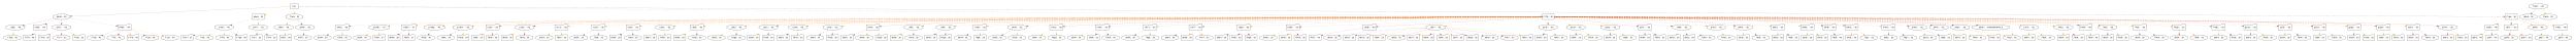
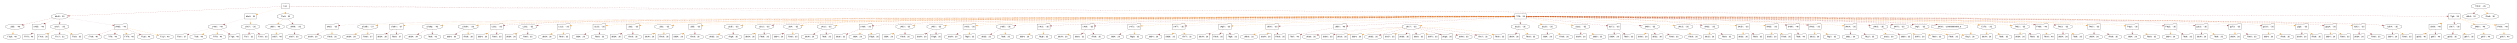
  digraph {
    fontname="Liberation Mono"
    node [fontname="Liberation Mono" shape=folder]
    edge [color=brown fontname="Liberation Mono" style=dotted]
    n1 [label=root]
    n2 [label="d6d5: 35" shape=octagon]
    n3 [label="d6e6: 35"]
    n4 [label="f7e8: 35" shape=octagon]
    n5 [label="f7f8: 35"]
    n6 [label="f7g6: 35"]
    n7 [label="c3d5: -40" shape=octagon]
    n8 [label="c4d5: -40"]
    n9 [label="c8e7: -35" shape=octagon]
    n10 [label="d4d5: -40"]
    n11 [label="c4e6: -40" shape=octagon]
    n12 [label="c8e7: -35" shape=octagon]
    n13 [label="c8d6: -40" shape=octagon]
    n14 [label="d4h8: -35" shape=octagon]
    n15 [label="a4a5: -35"]
    n16 [label="a7a8b: -37" shape=octagon]
    n17 [label="a7a8n: -37"]
    n18 [label="a7a8q: -43" shape=octagon]
    n19 [label="a7a8r: -39" shape=octagon]
    n20 [label="c1b1: -35"]
    n21 [label="c1b2: -35" shape=octagon]
    n22 [label="c1c2: -35"]
    n23 [label="c1d2: -35"]
    n24 [label="c3a2: -35"]
    n25 [label="c3b1: -35" shape=octagon]
    n26 [label="c3b5: -35"]
    n27 [label="c3d5: -35" shape=octagon]
    n28 [label="c3e2: -35" shape=octagon]
    n29 [label="c3e4: -35" shape=octagon]
    n30 [label="c4a2: -35" shape=octagon]
    n31 [label="c4a6: -35"]
    n32 [label="c4b3: -35" shape=octagon]
    n33 [label="c4b5: -35" shape=octagon]
    n34 [label="c4d3: -35"]
    n35 [label="c4d5: -35" shape=octagon]
    n36 [label="c4e2: -35"]
    n37 [label="c4e6: -35"]
    n38 [label="c4f1: -35"]
    n39 [label="c4f7: -35"]
    n40 [label="c4g8: -35"]
    n41 [label="c8b6: -35"]
    n42 [label="c8d6: -40"]
    n43 [label="c8e7: -35" shape=octagon]
    n44 [label="d1d2: -35" shape=octagon]
    n45 [label="d1d3: -35" shape=octagon]
    n46 [label="d1e1: -35" shape=octagon]
    n47 [label="d1f1: -35"]
    n48 [label="d4b6: -35" shape=octagon]
    n49 [label="d4c5: -35" shape=octagon]
    n50 [label="d4d2: -35" shape=octagon]
    n51 [label="d4d3: -35"]
    n52 [label="d4d5: -35"]
    n53 [label="d4d6: -40"]
    n54 [label="d4e3: -35"]
    n55 [label="d4e4: -35"]
    n56 [label="d4e5: -35" shape=octagon]
    n57 [label="d4f6: -35" shape=octagon]
    n58 [label="d4g7: -35" shape=octagon]
    n59 [label="d4h8: -10000000000.0" shape=octagon]
    n60 [label="f2f3: -35" shape=octagon]
    n61 [label="f4d2: -35" shape=octagon]
    n62 [label="f4d6: -40"]
    n63 [label="f4e3: -35" shape=octagon]
    n64 [label="f4e5: -35"]
    n65 [label="f4g3: -35"]
    n66 [label="f4g5: -35"]
    n67 [label="g1e2: -35"]
    n68 [label="g1f3: -35"]
    n69 [label="g1h3: -35"]
    n70 [label="g2g3: -35"]
    n71 [label="g2g4: -35"]
    n72 [label="h2h3: -35"]
    n73 [label="h2h4: -35" shape=octagon]
    n74 [label="f8g7: 26" shape=octagon]
    n75 [label="c8d6: -40"]
    n76 [label="c8e7: -35"]
    n77 [label="d4d6: -40" shape=octagon]
    n78 [label="f4d6: -40"]
    n79 [label="f7g8: 40" shape=octagon]
    n80 [label="f7f8: 40"]
    n81 [label="f7e6: 35"]
    n82 [label="f7e7: 32" shape=octagon]
    n83 [label="f7e8: 35"]
    n84 [label="f7e8: 40" shape=octagon]
    n85 [label="f7f6: 40" shape=octagon]
    n86 [label="f7f8: 40"]
    n87 [label="f7g6: 40" shape=octagon]
    n88 [label="f7g7: 40" shape=octagon]
    n89 [label="f7e6: 37"]
    n90 [label="f7e8: 40" shape=octagon]
    n91 [label="f7f8: 40" shape=octagon]
    n92 [label="f7g6: 40"]
    n93 [label="f7e7: 32"]
    n94 [label="f7e8: 35"]
    n95 [label="e8d7: 40"]
    n96 [label="e8d7: 35" shape=octagon]
    n97 [label="d6d4: 26" shape=octagon]
    n98 [label="f8e8: 35" shape=octagon]
    n99 [label="d6d4: 28" shape=octagon]
    n100 [label="f8e8: 37"]
    n101 [label="d6d4: 28"]
    n102 [label="f8e8: 37"]
+   n103 [label="d6d4: 34" shape=octagon]
    n104 [label="f8e8: 43" shape=octagon]
    n105 [label="d6d4: 30" shape=octagon]
    n106 [label="f8e8: 39"]
    n107 [label="d6d4: 26"]
    n108 [label="f8e8: 35"]
    n109 [label="d6d4: 26"]
    n110 [label="f8e8: 35" shape=octagon]
    n111 [label="d6d4: 26" shape=octagon]
    n112 [label="f8e8: 35"]
    n113 [label="d6d4: 26" shape=octagon]
    n114 [label="f8e8: 35" shape=octagon]
    n115 [label="d6d4: 26"]
    n116 [label="f8e8: 35" shape=octagon]
    n117 [label="d6d4: 26"]
    n118 [label="f8e8: 35"]
    n119 [label="d6d4: 26"]
    n120 [label="f8e8: 35" shape=octagon]
    n121 [label="d6d5: 32" shape=octagon]
    n122 [label="f8g8: 35" shape=octagon]
    n123 [label="d6d4: 26"]
    n124 [label="f8e8: 35"]
    n125 [label="d6d4: 26"]
    n126 [label="f8e8: 35"]
    n127 [label="d6d4: 26" shape=octagon]
    n128 [label="f8e8: 35"]
    n129 [label="d6a6: 32"]
    n130 [label="d6d4: 26" shape=octagon]
    n131 [label="f8g8: 35"]
    n132 [label="d6d4: 26"]
    n133 [label="f8e8: 35" shape=octagon]
    n134 [label="d6d4: 26"]
    n135 [label="f8g8: 35"]
    n136 [label="d6d4: 26" shape=octagon]
    n137 [label="f8g8: 35"]
    n138 [label="d6d5: 32" shape=octagon]
    n139 [label="f8e8: 35" shape=octagon]
    n140 [label="d6d4: 26" shape=octagon]
    n141 [label="f8g8: 35" shape=octagon]
    n142 [label="d6d4: 26" shape=octagon]
    n143 [label="d6e6: 32"]
    n144 [label="f8e8: 35" shape=octagon]
    n145 [label="d6d4: 26" shape=octagon]
    n146 [label="f8g8: 35" shape=octagon]
    n147 [label="d6d4: 26" shape=octagon]
    n148 [label="d6d8: 35"]
    n149 [label="f8f7: 32" shape=octagon]
    n150 [label="d6d4: 26"]
    n151 [label="f8e8: 35"]
    n152 [label="f8g8: 32"]
    n153 [label="d6b6: 32" shape=octagon]
    n154 [label="d6d4: 26"]
    n155 [label="f8e8: 35"]
    n156 [label="f8e7: 40"]
    n157 [label="d6a6: 35" shape=octagon]
    n158 [label="d6b6: 35"]
    n159 [label="d6c6: 35"]
    n160 [label="d6d4: 26"]
    n161 [label="d6d5: 35" shape=octagon]
    n162 [label="d6d7: 35"]
    n163 [label="d6d8: 35"]
    n164 [label="d6e6: 35"]
    n165 [label="d6f6: 35"]
    n166 [label="d6g6: 35"]
    n167 [label="d6h6: 35" shape=octagon]
    n168 [label="f8e7: 32" shape=octagon]
    n169 [label="f8e8: 35"]
    n170 [label="d6d4: 26"]
    n171 [label="f8e8: 35" shape=octagon]
    n172 [label="d6d4: 26"]
    n173 [label="f8e8: 35" shape=octagon]
    n174 [label="d6d4: 26"]
    n175 [label="d6d8: 35" shape=octagon]
    n176 [label="d6d4: 26"]
    n177 [label="f8e8: 35"]
    n178 [label="d6b6: 26"]
    n179 [label="d6d1: 30"]
    n180 [label="f8e8: 35" shape=octagon]
    n181 [label="f8e8: 35" shape=octagon]
    n182 [label="d6d2: 26"]
    n183 [label="f8e8: 35" shape=octagon]
    n184 [label="d6d3: 26"]
    n185 [label="f8e8: 35"]
    n186 [label="d6d5: 26"]
    n187 [label="f8e8: 35"]
    n188 [label="f8e8: 40"]
    n189 [label="d6d1: 30"]
    n190 [label="f8g7: 35" shape=octagon]
    n191 [label="d6d1: 30" shape=octagon]
    n192 [label="f8g7: 35" shape=octagon]
    n193 [label="d6d1: 30" shape=octagon]
    n194 [label="d6d8: 35"]
    n195 [label="d6f6: 26"]
    n196 [label="f8e8: 35" shape=octagon]
    n197 [label="f8e8: 35"]
    n198 [label="d6d4: 26"]
    n199 [label="f8e8: 35" shape=octagon]
    n200 [label="d6d4: 26"]
    n201 [label="f8e8: 35"]
    n202 [label="f8e8: 40"]
    n203 [label="d6d4: 26"]
    n204 [label="f8e8: 35"]
    n205 [label="d6d4: 26" shape=octagon]
    n206 [label="f8e8: 35" shape=octagon]
    n207 [label="d6d4: 26" shape=octagon]
    n208 [label="f8e8: 35" shape=octagon]
    n209 [label="d6d4: 26" shape=octagon]
    n210 [label="f8e8: 35"]
    n211 [label="f4h6: -35" shape=octagon]
    n212 [label="d6h6: 32" shape=octagon]
    n213 [label="f8e8: 35" shape=octagon]
    n214 [label="d6d4: 26"]
    n215 [label="f8e8: 35" shape=octagon]
    n216 [label="d6d4: 26"]
    n217 [label="f8e8: 35" shape=octagon]
    n218 [label="d6d4: 26"]
    n219 [label="f8e8: 35" shape=octagon]
    n220 [label="d6d4: 26"]
    n221 [label="f8e8: 35"]
    n222 [label="d6d4: 26"]
    n223 [label="f8e8: 35"]
    n224 [label="d6d4: 26"]
    n225 [label="f8e8: 35" shape=octagon]
    n226 [label="d6d4: 26"]
    n227 [label="f8e8: 35"]
    n228 [label="g6h5: 40"]
    n229 [label="g6h7: 40"]
    n230 [label="g6h5: 35" shape=octagon]
    n231 [label="g6h7: 35"]
    n232 [label="g6h7: 40" shape=octagon]
    n233 [label="g6h7: 40" shape=octagon]
    n1 -> n2 [style=dashed]
    n1 -> n3 [color=darkorange]
    n1 -> n4 [color=darkorange]
    n1 -> n5
    n1 -> n6 [style=dashed]
    n2 -> n7 [style=dashed]
    n2 -> n8
    n2 -> n9 [style=dashed]
    n2 -> n10
    n3 -> n11
    n3 -> n12 [color=darkorange style=dashed]
    n4 -> n13 [color=darkorange style=dashed]
    n4 -> n14 [style=dashed]
    n5 -> n15
    n5 -> n16 [color=darkorange]
    n5 -> n17 [color=darkorange]
    n5 -> n18 [color=darkorange]
    n5 -> n19 [color=darkorange style=dashed]
    n5 -> n20 [style=dashed]
    n5 -> n21
    n5 -> n22 [color=darkorange]
    n5 -> n23 [color=darkorange style=dashed]
    n5 -> n24 [color=darkorange]
    n5 -> n25 [color=darkorange]
    n5 -> n26 [color=darkorange]
    n5 -> n27 [color=darkorange style=dashed]
    n5 -> n28 [style=dashed]
    n5 -> n29 [color=darkorange style=dashed]
    n5 -> n30 [color=darkorange]
    n5 -> n31 [style=dashed]
    n5 -> n32 [color=darkorange]
    n5 -> n33 [color=darkorange style=dashed]
    n5 -> n34 [color=darkorange style=dashed]
    n5 -> n35
    n5 -> n36 [style=dashed]
    n5 -> n37
    n5 -> n38 [color=darkorange style=dashed]
    n5 -> n39
    n5 -> n40 [color=darkorange style=dashed]
    n5 -> n41
    n5 -> n42 [style=dashed]
    n5 -> n43 [color=darkorange]
    n5 -> n44
    n5 -> n45 [color=darkorange]
    n5 -> n46 [color=darkorange style=dashed]
    n5 -> n47 [style=dashed]
    n5 -> n48
    n5 -> n49 [color=darkorange style=dashed]
    n5 -> n50 [style=dashed]
    n5 -> n51 [color=darkorange style=dashed]
    n5 -> n52 [color=darkorange]
    n5 -> n53
    n5 -> n54 [style=dashed]
    n5 -> n55 [color=darkorange style=dashed]
    n5 -> n56
    n5 -> n57 [style=dashed]
    n5 -> n58 [style=dashed]
    n5 -> n59 [style=dashed]
    n5 -> n60 [color=darkorange style=dashed]
    n5 -> n61 [color=darkorange style=dashed]
    n5 -> n62 [style=dashed]
    n5 -> n63
    n5 -> n64 [color=darkorange style=dashed]
    n5 -> n65 [color=darkorange style=dashed]
    n5 -> n66
    n5 -> n67
    n5 -> n68
    n5 -> n69
    n5 -> n70 [color=darkorange style=dashed]
    n5 -> n71 [style=dashed]
    n5 -> n72 [color=darkorange]
    n5 -> n73 [style=dashed]
    n5 -> n74 [color=darkorange]
    n6 -> n75 [color=darkorange]
    n6 -> n76
    n6 -> n77 [color=darkorange style=dashed]
    n6 -> n78 [color=darkorange style=dashed]
    n7 -> n79 [color=darkorange style=dashed]
    n8 -> n80
    n9 -> n81 [color=darkorange style=dashed]
    n9 -> n82
    n9 -> n83 [color=darkorange style=dashed]
    n10 -> n84 [style=dashed]
    n10 -> n85
    n10 -> n86 [color=darkorange style=dashed]
    n10 -> n87 [style=dashed]
    n10 -> n88 [color=darkorange style=dashed]
    n11 -> n89
    n11 -> n90 [color=darkorange]
    n11 -> n91 [color=darkorange style=dashed]
    n11 -> n92 [style=dashed]
    n12 -> n93
    n12 -> n94
    n13 -> n95 [color=darkorange]
    n14 -> n96
    n15 -> n97
    n15 -> n98 [color=darkorange style=dashed]
    n16 -> n99 [color=darkorange style=dashed]
    n16 -> n100 [color=darkorange style=dashed]
    n17 -> n101 [style=dashed]
    n17 -> n102 [style=dashed]
+   n18 -> n103 [style=dashed]
    n18 -> n104 [style=dashed]
    n19 -> n105 [style=dashed]
    n19 -> n106 [color=darkorange style=dashed]
    n20 -> n107 [color=darkorange style=dashed]
    n20 -> n108
    n21 -> n109 [color=darkorange style=dashed]
    n21 -> n110 [style=dashed]
    n22 -> n111 [color=darkorange style=dashed]
    n22 -> n112 [color=darkorange]
    n23 -> n113
    n23 -> n114
    n24 -> n115
    n24 -> n116 [style=dashed]
    n25 -> n117 [color=darkorange]
    n25 -> n118 [color=darkorange]
    n26 -> n119 [color=darkorange]
    n26 -> n120 [style=dashed]
    n27 -> n121 [color=darkorange]
    n27 -> n122
    n28 -> n123 [color=darkorange]
    n28 -> n124
    n29 -> n125
    n29 -> n126 [color=darkorange style=dashed]
    n30 -> n127 [style=dashed]
    n30 -> n128
    n31 -> n129 [style=dashed]
    n31 -> n130 [color=darkorange style=dashed]
    n31 -> n131 [color=darkorange]
    n32 -> n132 [color=darkorange]
    n32 -> n133
    n33 -> n134 [style=dashed]
    n33 -> n135
    n34 -> n136
    n34 -> n137 [color=darkorange]
    n35 -> n138 [style=dashed]
    n35 -> n139 [color=darkorange]
    n36 -> n140 [color=darkorange]
    n36 -> n141 [color=darkorange style=dashed]
    n37 -> n142 [color=darkorange]
    n37 -> n143 [style=dashed]
    n37 -> n144 [style=dashed]
    n38 -> n145
    n38 -> n146 [color=darkorange style=dashed]
    n39 -> n147
    n39 -> n148 [color=darkorange]
    n39 -> n149 [color=darkorange style=dashed]
    n40 -> n150
    n40 -> n151 [style=dashed]
    n40 -> n152
    n41 -> n153 [color=darkorange style=dashed]
    n41 -> n154 [color=darkorange]
    n41 -> n155
    n42 -> n156 [style=dashed]
    n43 -> n157
    n43 -> n158
    n43 -> n159 [color=darkorange]
    n43 -> n160 [color=darkorange style=dashed]
    n43 -> n161 [style=dashed]
    n43 -> n162 [color=darkorange style=dashed]
    n43 -> n163
    n43 -> n164
    n43 -> n165 [color=darkorange]
    n43 -> n166 [style=dashed]
    n43 -> n167
    n43 -> n168 [style=dashed]
    n43 -> n169 [color=darkorange style=dashed]
    n44 -> n170 [style=dashed]
    n44 -> n171 [color=darkorange style=dashed]
    n45 -> n172
    n45 -> n173 [color=darkorange style=dashed]
    n46 -> n174
    n46 -> n175 [color=darkorange]
    n47 -> n176
    n47 -> n177 [style=dashed]
    n48 -> n178 [color=darkorange]
    n48 -> n179
    n48 -> n180
    n49 -> n181 [color=darkorange]
    n50 -> n182 [color=darkorange style=dashed]
    n50 -> n183
    n51 -> n184 [color=darkorange]
    n51 -> n185
    n52 -> n186 [color=darkorange]
    n52 -> n187 [color=darkorange]
    n53 -> n188 [style=dashed]
    n54 -> n189 [color=darkorange style=dashed]
    n54 -> n190 [color=darkorange style=dashed]
    n55 -> n191 [style=dashed]
    n55 -> n192
    n56 -> n193 [color=darkorange style=dashed]
    n56 -> n194 [style=dashed]
    n57 -> n195 [color=darkorange]
    n57 -> n196 [color=darkorange]
    n58 -> n74 [color=darkorange style=dashed]
    n58 -> n197 [color=darkorange style=dashed]
    n60 -> n198 [color=darkorange style=dashed]
    n60 -> n199 [color=darkorange style=dashed]
    n61 -> n200 [color=darkorange]
    n61 -> n201
    n62 -> n202 [color=darkorange]
    n63 -> n203 [style=dashed]
    n63 -> n204 [color=darkorange]
    n64 -> n205
    n64 -> n206
    n65 -> n207 [style=dashed]
    n65 -> n208 [color=darkorange]
    n66 -> n209 [color=darkorange style=dashed]
    n66 -> n210 [style=dashed]
    n67 -> n214
    n67 -> n215 [color=darkorange style=dashed]
    n68 -> n216 [color=darkorange]
    n68 -> n217
    n69 -> n218 [color=darkorange]
    n69 -> n219 [color=darkorange]
    n70 -> n220
    n70 -> n221 [color=darkorange style=dashed]
    n71 -> n222 [color=darkorange]
    n71 -> n223 [color=darkorange style=dashed]
    n72 -> n224 [style=dashed]
    n72 -> n225
    n73 -> n226
    n73 -> n227 [color=darkorange style=dashed]
    n75 -> n228 [color=darkorange style=dashed]
    n75 -> n229 [style=dashed]
    n76 -> n230 [style=dashed]
    n76 -> n231 [color=darkorange]
    n77 -> n232 [color=darkorange]
    n78 -> n233 [color=darkorange]
    n211 -> n212 [style=dashed]
    n211 -> n213 [color=darkorange style=dashed]
  }
